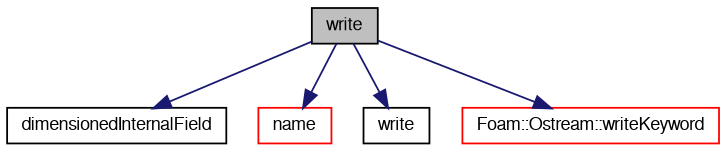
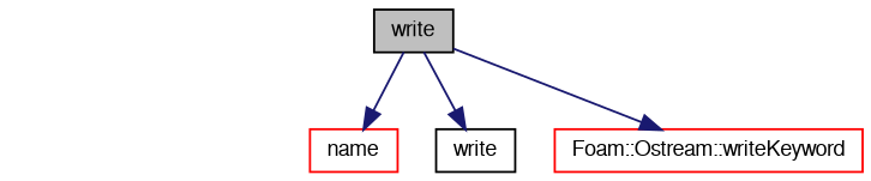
  digraph {
    rankdir=TB
    node [color=black fontname=FreeSans fontsize=10 shape=record]
    edge [color=midnightblue fontname=FreeSans fontsize=10 labelfontname=FreeSans labelfontsize=10 style=solid]
    n1 [fillcolor=grey75 fontcolor=black height=0.2 label=write style=filled width=0.4]
-   n2 [height=0.2 label=dimensionedInternalField width=0.4]
    n3 [color=red height=0.2 label=name width=0.4]
    n4 [height=0.2 label=write width=0.4]
    n5 [color=red height=0.2 label="Foam::Ostream::writeKeyword" width=0.4]
-   n1 -> n2
    n1 -> n3
    n1 -> n4
    n1 -> n5
  }
